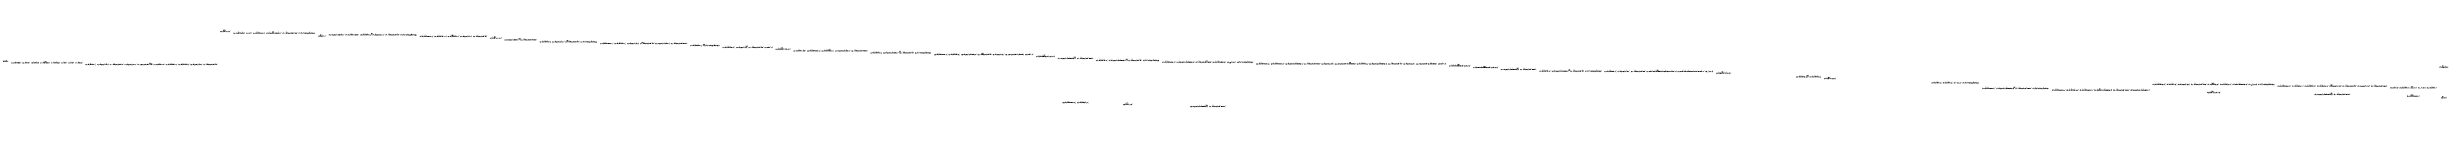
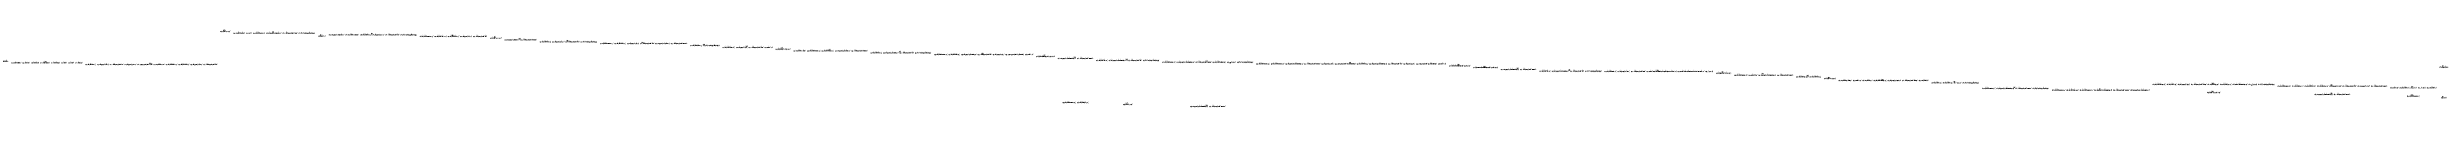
  digraph {
    rankdir=LR
    node [shape=record]
    edge [headport=n tailport=s]
    n1 [label=BB_instead306 shape=none]
    n2 [label="{12767: constant[undefined,v1]|12768: vardecl['view']|12769: vardecl['classes']|12770: vardecl['extensions']|12771: vardecl['hashKeys']|12772: vardecl['i']|12773: vardecl['l']|12774: vardecl['prop']}"]
    n3 [label="{12775: read-variable['env',v4,-]|12776: read-property[v4,'data',v3]|12777: \<variable-non-null-undef\>['env']|12778: read-property[v3,'view',v2]|12779: \<property-non-null-undef\>[v4,'data']|12780: write-variable[v2,'view']*|12781: read-variable['read',v7,v6]|12782: read-variable['hash',v9,-]|12783: read-property[v9,'class',v8]|12784: \<variable-non-null-undef\>['hash']}"]
    n4 [label="{12785: call-read [v6,v7,v8,v5]}"]
    n5 [label="{12940: exceptional-return}"]
    n6 [label="{12786: write-variable[v5,'classes']*|12787: new[v10]|12788: read-variable['options',v12,-]|12789: read-property[v12,'helperName',v11]|12790: \<variable-non-null-undef\>['options']|12791: if[v11](true-block:3832,false-block:3831)}"]
    n7 [label="{12793: write-property[v10,'helperName',v11]|12794: write-variable[v10,'extensions']*|12795: read-variable['hash',v13,-]|12796: read-property[v13,'id',v12]|12797: \<variable-non-null-undef\>['hash']|12798: if[v12](true-block:3833,false-block:3836)}"]
    n8 [label="{12792: constant[\"\",v11]}"]
    n9 [label="{12799: read-variable['extensions',v15,-]|12800: read-variable['read',v17,v16]|12801: read-variable['hash',v19,-]|12802: read-property[v19,'id',v18]|12803: \<variable-non-null-undef\>['hash']}"]
    n10 [label="{12807: read-variable['hash',v15,-]|12808: read-property[v15,'tag',v14]|12809: \<variable-non-null-undef\>['hash']|12810: if[v14](true-block:3837,false-block:3838)}"]
    n11 [label="{12804: call-read [v16,v17,v18,v14]}"]
    n12 [label="{12811: read-variable['extensions',v17,-]|12812: read-variable['hash',v18,-]|12813: read-property[v18,'tag',v16]|12814: \<variable-non-null-undef\>['hash']|12815: write-property[v17,'tagName',v16]|12816: \<variable-non-null-undef\>['extensions']*}"]
    n13 [label="{12817: read-variable['classes',v16,-]|12818: if[v16](true-block:3839,false-block:3842)}"]
    n14 [label="{12805: write-property[v15,'elementId',v14]|12806: \<variable-non-null-undef\>['extensions']*}"]
    n15 [label="{12819: read-variable['classes',v19,-]|12820: read-property[v19,'split',-]|12821: \<variable-non-null-undef\>['classes']|12822: constant[\" \",v20]}"]
    n16 [label="{12829: read-variable['hash',v18,-]|12830: read-property[v18,'classBinding',v17]|12831: \<variable-non-null-undef\>['hash']|12832: if[v17](true-block:3843,false-block:3846)}"]
    n17 [label="{12823: call-classes.split [v19,'split',v20,v17]}"]
    n18 [label="{12833: read-variable['extensions',v20,-]|12834: read-variable['hash',v23,-]|12835: read-property[v23,'classBinding',v22]|12836: \<variable-non-null-undef\>['hash']|12837: read-property[v22,'split',-]|12838: \<property-non-null-undef\>[v23,'classBinding']|12839: constant[\" \",v24]}"]
    n19 [label="{12843: read-variable['hash',v20,-]|12844: read-property[v20,'classNameBindings',v19]|12845: \<variable-non-null-undef\>['hash']|12846: if[v19](true-block:3847,false-block:3855)}"]
    n20 [label="{12824: write-variable[v17,'classes']*|12825: read-variable['extensions',v22,-]|12826: read-variable['classes',v21,-]|12827: write-property[v22,'classNames',v21]|12828: \<variable-non-null-undef\>['extensions']*}"]
    n21 [label="{12840: call-hash.classBinding.split [v22,'split',v24,v19]}"]
    n22 [label="{12847: read-variable['extensions',v24,-]|12848: read-property[v24,'classNameBindings',v22]|12849: \<variable-non-null-undef\>['extensions']|12850: read-variable['undefined',v23,-]|12851: ===[v22,v23,v21]|12852: if[v21](true-block:3848,false-block:3851)}"]
    n23 [label="{12874: read-variable['hash',v22,-]|12875: read-property[v22,'attributeBindings',v21]|12876: \<variable-non-null-undef\>['hash']|12877: if[v21](true-block:3856,false-block:3859)}"]
    n24 [label="{12841: write-property[v20,'classNameBindings',v19]|12842: \<variable-non-null-undef\>['extensions']*}"]
    n25 [label="{12858: read-variable['extensions',v26,-]|12859: read-variable['extensions',v29,-]|12860: read-property[v29,'classNameBindings',v28]|12861: \<variable-non-null-undef\>['extensions']|12862: read-property[v28,'concat',-]|12863: \<property-non-null-undef\>[v29,'classNameBindings']|12864: read-variable['hash',v33,-]|12865: read-property[v33,'classNameBindings',v32]|12866: \<variable-non-null-undef\>['hash']|12867: read-property[v32,'split',-]|12868: \<property-non-null-undef\>[v33,'classNameBindings']|12869: constant[\" \",v34]}"]
    n26 [label="{12878: read-variable['Ember',v24,-]|12879: read-property[v24,'assert',-]|12880: \<variable-non-null-undef\>['Ember']|12881: constant[\"Setting 'attributeBindings' via template helpers is not allowed.\",v26]|12882: constant[\" Please subclass Ember.View and set it there instead.\",v27]|12883: +[v26,v27,v25]}"]
    n27 [label="{12889: read-variable['keys',v25,v24]|12890: read-variable['hash',v26,-]}"]
    n28 [label="{12853: read-variable['extensions',v26,-]|12854: read-variable['Array',v27,-]}"]
    n29 [label="{12855: construct [-,v27,v25]}"]
    n30 [label="{12870: call-hash.classNameBindings.split [v32,'split',v34,v30]}"]
    n31 [label="{12884: call-Ember.assert [v24,'assert',v25,-]*}"]
    n32 [label="{12891: call-keys [v24,v25,v26,v23]}"]
    n33 [label="{12856: write-property[v26,'classNameBindings',v25]|12857: \<variable-non-null-undef\>['extensions']*}"]
    n34 [label="{12871: call-extensions.classNameBindings.concat [v28,'concat',v30,v25]}"]
    n35 [label="{12872: write-property[v26,'classNameBindings',v25]|12873: \<variable-non-null-undef\>['extensions']*}"]
+   n36 [label="{12885: read-variable['extensions',v29,-]|12886: constant[null,v28]|12887: write-property[v29,'attributeBindings',v28]|12888: \<variable-non-null-undef\>['extensions']*}"]
+   n37 [label="{12892: write-variable[v23,'hashKeys']*|12893: constant[0.0,v28]|12894: write-variable[v28,'i']*|12895: read-variable['hashKeys',v30,-]|12896: read-property[v30,'length',v29]|12897: \<variable-non-null-undef\>['hashKeys']|12898: write-variable[v29,'l']*}"]
    n38 [label="{12899: read-variable['i',v31,-]|12900: read-variable['l',v32,-]|12901: \<[v31,v32,v27]|12902: if[v27](true-block:3863,false-block:3864)}"]
    n39 [label="{12903: read-variable['hashKeys',v34,-]|12904: read-variable['i',v35,-]|12905: read-property[v34,v35,v33]|12906: \<variable-non-null-undef\>['hashKeys']|12907: write-variable[v33,'prop']*|12908: read-variable['prop',v37,-]|12909: constant[\"classNameBindings\",v38]|12910: !==[v37,v38,v36]|12911: if[v36](true-block:3865,false-block:3866)}"]
    n40 [label="{12912: read-variable['extensions',v34,-]|12913: read-property[v34,'classNameBindings',v33]|12914: \<variable-non-null-undef\>['extensions']|12915: if[v33](true-block:3867,false-block:3870)}"]
    n41 [label="{12916: read-variable['extensions',v40,-]|12917: read-variable['prop',v41,-]|12918: read-variable['hash',v42,-]|12919: read-variable['prop',v43,-]|12920: read-property[v42,v43,v39]|12921: \<variable-non-null-undef\>['hash']|12922: write-property[v40,v41,v39]|12923: \<variable-non-null-undef\>['extensions']*}"]
    n42 [label="{12924: constant[1.0,v39]|12925: read-variable['i',v40,-]|12926: +[v40,v41]|12927: +[v41,v39,v42]|12928: write-variable[v42,'i']}"]
    n43 [label="{12929: read-variable['extensions',v36,-]|12930: read-variable['map',v38,v37]|12931: read-variable['extensions',v40,-]|12932: read-property[v40,'classNameBindings',v39]|12933: \<variable-non-null-undef\>['extensions']|12934: function-expr[function ( classNameBinding ),v41]}"]
    n44 [label="{12938: read-variable['extensions',v1,-]}"]
    n45 [label="{12935: call-map [v37,v38,v39,v41,v35]}"]
    n46 [label="{12939: return[v1]}"]
    n47 [label="{12936: write-property[v36,'classNameBindings',v35]|12937: \<variable-non-null-undef\>['extensions']*}"]
    n1 -> n2 [headlabel="    3827"]
    n2 -> n3 [headlabel="      3828"]
    n3 -> n4 [headlabel="      3829"]
    n3 -> n5 [color=gray headlabel="      3872"]
    n4 -> n5 [color=gray]
    n4 -> n6 [headlabel="      3830"]
    n6 -> n5 [color=gray]
    n6 -> n7 [headlabel="      3832"]
    n6 -> n8 [headlabel="      3831"]
    n7 -> n5 [color=gray]
    n7 -> n9 [headlabel="      3833"]
    n7 -> n10 [headlabel="      3836"]
    n8 -> n7
    n9 -> n5 [color=gray]
    n9 -> n11 [headlabel="      3834"]
    n10 -> n5 [color=gray]
    n10 -> n12 [headlabel="      3837"]
    n10 -> n13 [headlabel="      3838"]
    n11 -> n5 [color=gray]
    n11 -> n14 [headlabel="      3835"]
    n12 -> n5 [color=gray]
    n12 -> n13
    n13 -> n5 [color=gray]
    n13 -> n15 [headlabel="      3839"]
    n13 -> n16 [headlabel="      3842"]
    n14 -> n5 [color=gray]
    n14 -> n10
    n15 -> n5 [color=gray]
    n15 -> n17 [headlabel="      3840"]
    n16 -> n5 [color=gray]
    n16 -> n18 [headlabel="      3843"]
    n16 -> n19 [headlabel="      3846"]
    n17 -> n5 [color=gray]
    n17 -> n20 [headlabel="      3841"]
    n18 -> n5 [color=gray]
    n18 -> n21 [headlabel="      3844"]
    n19 -> n5 [color=gray]
    n19 -> n22 [headlabel="      3847"]
    n19 -> n23 [headlabel="      3855"]
    n20 -> n5 [color=gray]
    n20 -> n16
    n21 -> n5 [color=gray]
    n21 -> n24 [headlabel="      3845"]
    n22 -> n5 [color=gray]
    n22 -> n25 [headlabel="      3851"]
    n23 -> n5 [color=gray]
    n23 -> n26 [headlabel="      3856"]
    n23 -> n27 [headlabel="      3859"]
    n24 -> n5 [color=gray]
    n24 -> n19
    n25 -> n5 [color=gray]
    n25 -> n30 [headlabel="      3852"]
    n26 -> n5 [color=gray]
    n26 -> n31 [headlabel="      3857"]
    n27 -> n5 [color=black]
    n27 -> n32 [headlabel="      3860"]
    n28 -> n5 [color=gray]
    n28 -> n29 [headlabel="      3849"]
    n29 -> n5 [color=gray]
    n29 -> n33 [headlabel="      3850"]
    n30 -> n5 [color=gray]
    n30 -> n34 [headlabel="      3853"]
    n31 -> n5 [color=gray]
+   n31 -> n36 [headlabel="      3858"]
    n32 -> n5 [color=gray]
+   n32 -> n37 [headlabel="      3861"]
    n33 -> n5 [color=black]
    n33 -> n25
    n34 -> n5 [color=gray]
    n34 -> n35 [headlabel="      3854"]
    n35 -> n23 [color=gray]
+   n36 -> n5 [color=gray]
+   n36 -> n27
+   n37 -> n5 [color=gray]
+   n37 -> n38 [headlabel="      3862"]
    n38 -> n5 [color=gray]
    n38 -> n39 [headlabel="      3863"]
    n38 -> n40 [headlabel="      3864"]
    n39 -> n5 [color=gray]
    n39 -> n41 [headlabel="      3865"]
    n39 -> n42 [headlabel="      3866"]
    n40 -> n43 [headlabel="      3867"]
    n40 -> n44 [headlabel="      3870"]
    n41 -> n5 [color=gray]
    n41 -> n42
    n42 -> n5 [color=gray]
    n42 -> n38
    n43 -> n5 [color=gray]
    n43 -> n45 [headlabel="      3868"]
    n44 -> n5 [color=gray]
    n44 -> n46 [headlabel="      3871"]
    n45 -> n5 [color=gray]
    n45 -> n47 [headlabel="      3869"]
    n47 -> n5 [color=gray]
    n47 -> n44
  }
